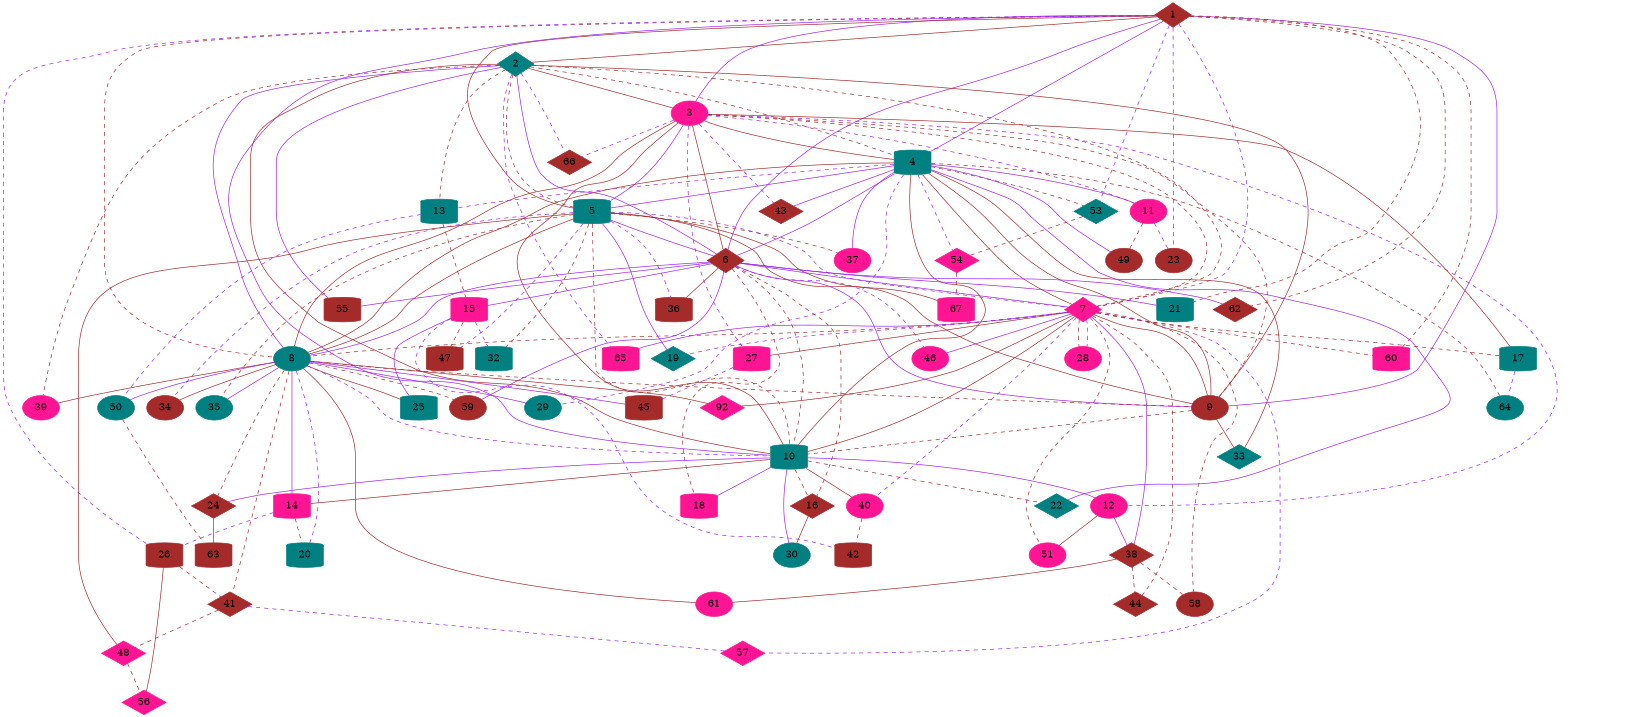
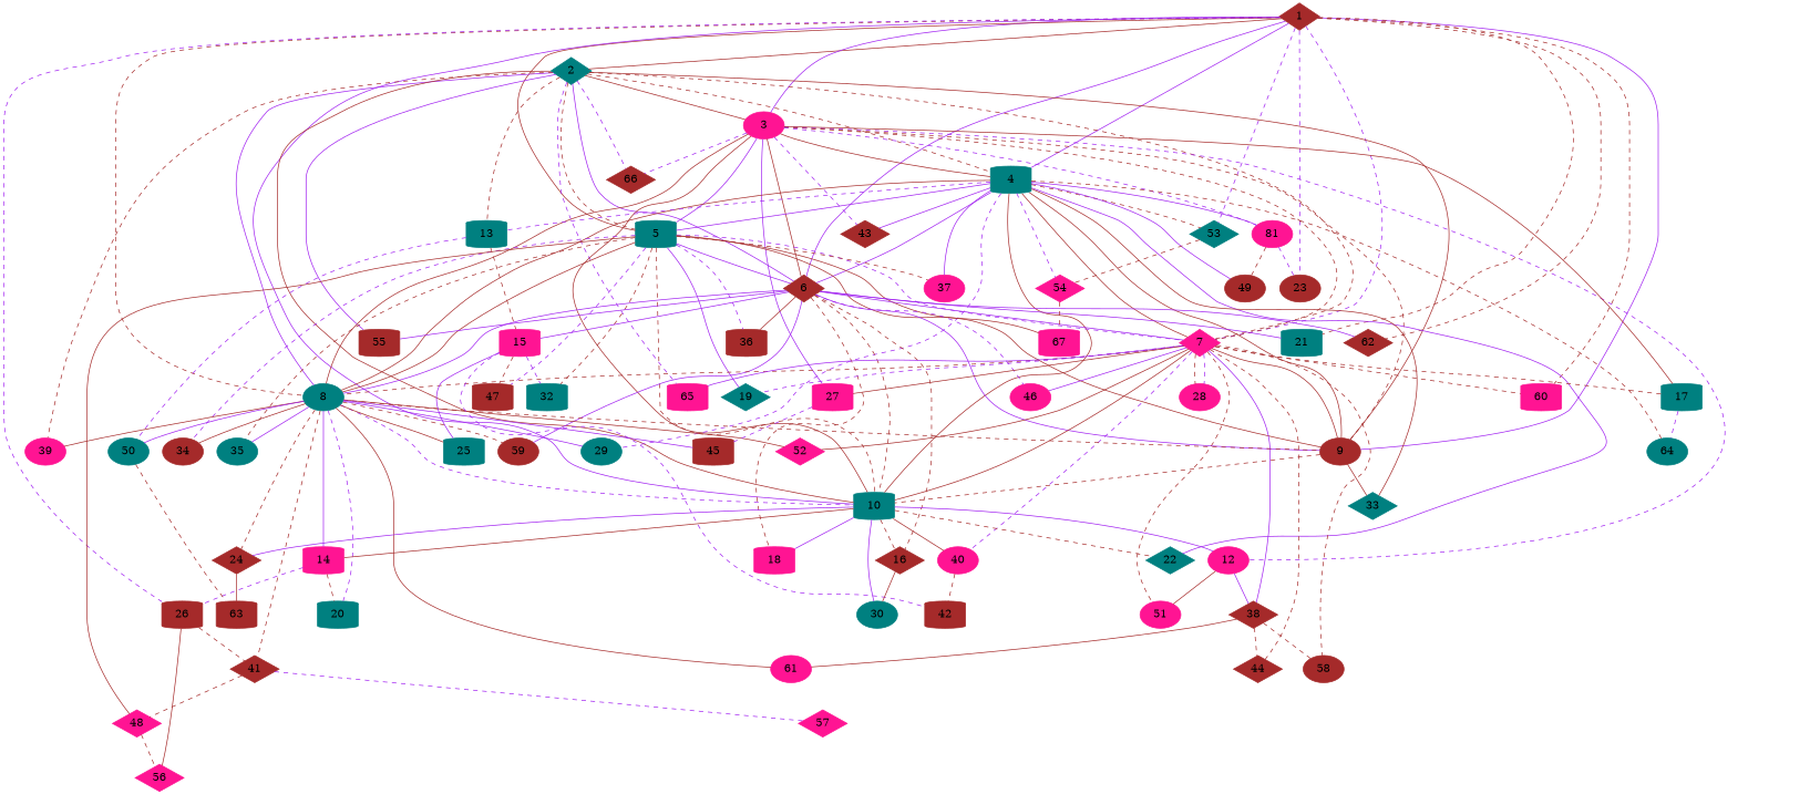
  graph {
    node [color=brown shape=cylinder style=filled]
    edge [color=brown style=dashed]
    1 [shape=diamond]
    2 [color=teal shape=diamond]
    3 [color=deeppink shape=ellipse]
    4 [color=teal]
    5 [color=teal]
    6 [shape=diamond]
    7 [color=deeppink shape=diamond]
    8 [color=teal shape=ellipse]
    9 [shape=ellipse]
    10 [color=teal]
    21 [color=teal]
    23 [shape=ellipse]
    26
    53 [color=teal shape=diamond]
    60 [color=deeppink]
    62 [shape=diamond]
    13 [color=teal]
    39 [color=deeppink shape=ellipse]
    55
    65 [color=deeppink]
    66 [shape=diamond]
-   11 [color=deeppink shape=ellipse]
+   11 [color=deeppink shape=ellipse label=81]
    12 [color=deeppink shape=ellipse]
    17 [color=teal]
    27 [color=deeppink]
    43 [shape=diamond]
    22 [color=teal shape=diamond]
    29 [color=teal shape=ellipse]
    33 [color=teal shape=diamond]
    37 [color=deeppink shape=ellipse]
    49 [shape=ellipse]
    54 [color=deeppink shape=diamond]
    64 [color=teal shape=ellipse]
    19 [color=teal shape=diamond]
    32 [color=teal]
    34 [shape=ellipse]
    35 [color=teal shape=ellipse]
    36
    47
    48 [color=deeppink shape=diamond]
    67 [color=deeppink]
    15 [color=deeppink]
    16 [shape=diamond]
    18 [color=deeppink]
    46 [color=deeppink shape=ellipse]
    59 [shape=ellipse]
    28 [color=deeppink shape=ellipse]
    38 [shape=diamond]
    40 [color=deeppink shape=ellipse]
    44 [shape=diamond]
    51 [color=deeppink shape=ellipse]
-   52 [color=deeppink shape=diamond label=92]
+   52 [color=deeppink shape=diamond]
    57 [color=deeppink shape=diamond]
    58 [shape=ellipse]
    14 [color=deeppink]
    20 [color=teal]
    24 [shape=diamond]
    25 [color=teal]
    41 [shape=diamond]
    45
    50 [color=teal shape=ellipse]
    61 [color=deeppink shape=ellipse]
    30 [color=teal shape=ellipse]
    56 [color=deeppink shape=diamond]
    42
    63
    1 -- 2 [style=solid]
    1 -- 3 [color=purple style=solid]
    1 -- 4 [color=purple style=solid]
    1 -- 5 [style=solid]
    1 -- 6 [color=purple style=solid]
    1 -- 7 [color=purple]
    1 -- 8
    1 -- 9 [color=purple style=solid]
    1 -- 10 [color=purple style=solid]
    1 -- 21
    1 -- 23 [color=purple]
    1 -- 26 [color=purple]
    1 -- 53 [color=purple]
    1 -- 60
    1 -- 62
    2 -- 3 [style=solid]
    2 -- 4
    2 -- 5
    2 -- 6 [color=purple style=solid]
    2 -- 7
    2 -- 8 [color=purple style=solid]
    2 -- 9 [style=solid]
    2 -- 10 [style=solid]
    2 -- 13
    2 -- 39
    2 -- 55 [color=purple style=solid]
    2 -- 65 [color=purple]
    2 -- 66 [color=purple]
    3 -- 4 [style=solid]
    3 -- 5 [color=purple style=solid]
    3 -- 6 [style=solid]
    3 -- 7
    3 -- 8 [style=solid]
    3 -- 9
    3 -- 10 [style=solid]
    3 -- 66 [color=purple]
    3 -- 11 [color=purple]
    3 -- 12 [color=purple]
    3 -- 17 [style=solid]
-   3 -- 27 [color=purple]
+   3 -- 27 [color=purple style=solid]
    3 -- 43 [color=purple]
    4 -- 5 [color=purple style=solid]
    4 -- 6 [color=purple style=solid]
    4 -- 7 [style=solid]
    4 -- 8 [style=solid]
    4 -- 9 [style=solid]
    4 -- 10 [style=solid]
    4 -- 53
    4 -- 13 [color=purple]
    4 -- 11 [color=purple style=solid]
    4 -- 43 [color=purple style=solid]
    4 -- 22 [color=purple style=solid]
    4 -- 29 [color=purple]
    4 -- 33 [style=solid]
    4 -- 37 [color=purple style=solid]
    4 -- 49 [color=purple style=solid]
    4 -- 54 [color=purple]
    4 -- 64
    5 -- 6 [color=purple style=solid]
    5 -- 7 [color=purple]
    5 -- 8 [style=solid]
    5 -- 9 [style=solid]
    5 -- 10
    5 -- 37
    5 -- 19 [color=purple style=solid]
    5 -- 32
    5 -- 34 [color=purple]
    5 -- 35
    5 -- 36 [color=purple]
    5 -- 47 [color=purple]
    5 -- 48 [style=solid]
    5 -- 67 [style=solid]
    6 -- 7 [color=purple style=solid]
    6 -- 8 [color=purple style=solid]
    6 -- 9 [color=purple style=solid]
    6 -- 10
    6 -- 21 [color=purple style=solid]
    6 -- 62 [color=purple style=solid]
    6 -- 55 [color=purple style=solid]
    6 -- 36 [style=solid]
    6 -- 15 [color=purple style=solid]
    6 -- 16
    6 -- 18
    6 -- 46 [color=purple]
    6 -- 59 [color=purple style=solid]
    7 -- 8
    7 -- 9 [style=solid]
    7 -- 10 [style=solid]
    7 -- 60
    7 -- 65 [color=purple style=solid]
    7 -- 17
    7 -- 27 [style=solid]
    7 -- 19 [color=purple]
    7 -- 46 [color=purple style=solid]
    7 -- 28
    7 -- 28 [color=purple]
    7 -- 38 [color=purple style=solid]
    7 -- 40 [color=purple]
    7 -- 44
    7 -- 51
    7 -- 52 [style=solid]
-   7 -- 57 [color=purple]
    7 -- 58
    8 -- 9
    8 -- 10 [color=purple]
    8 -- 39 [style=solid]
    8 -- 29 [color=purple style=solid]
    8 -- 34 [style=solid]
    8 -- 35 [color=purple style=solid]
    8 -- 59
    8 -- 52 [style=solid]
    8 -- 14 [color=purple style=solid]
    8 -- 20 [color=purple]
    8 -- 24
    8 -- 25 [style=solid]
    8 -- 41
    8 -- 45 [color=purple style=solid]
    8 -- 50 [color=purple style=solid]
    8 -- 61 [style=solid]
    9 -- 10
    9 -- 33 [style=solid]
    10 -- 12 [color=purple style=solid]
    10 -- 22
    10 -- 16
    10 -- 18 [color=purple style=solid]
    10 -- 40 [style=solid]
    10 -- 14 [style=solid]
    10 -- 24 [color=purple style=solid]
    10 -- 30 [color=purple style=solid]
    26 -- 41
    26 -- 56 [style=solid]
    53 -- 54
    13 -- 15
    13 -- 50 [color=purple]
    11 -- 23 [color=purple]
    11 -- 49
    12 -- 38 [color=purple style=solid]
    12 -- 51 [style=solid]
    17 -- 64 [color=purple]
    27 -- 45 [color=purple]
    54 -- 67
    48 -- 56
    15 -- 32 [color=purple]
    15 -- 47
    15 -- 25 [color=purple style=solid]
    15 -- 42 [color=purple]
    16 -- 30 [style=solid]
    38 -- 44
    38 -- 58
    38 -- 61 [style=solid]
    40 -- 42
    14 -- 26 [color=purple]
    14 -- 20
    24 -- 63 [style=solid]
    41 -- 48
    41 -- 57 [color=purple]
    50 -- 63
  }
